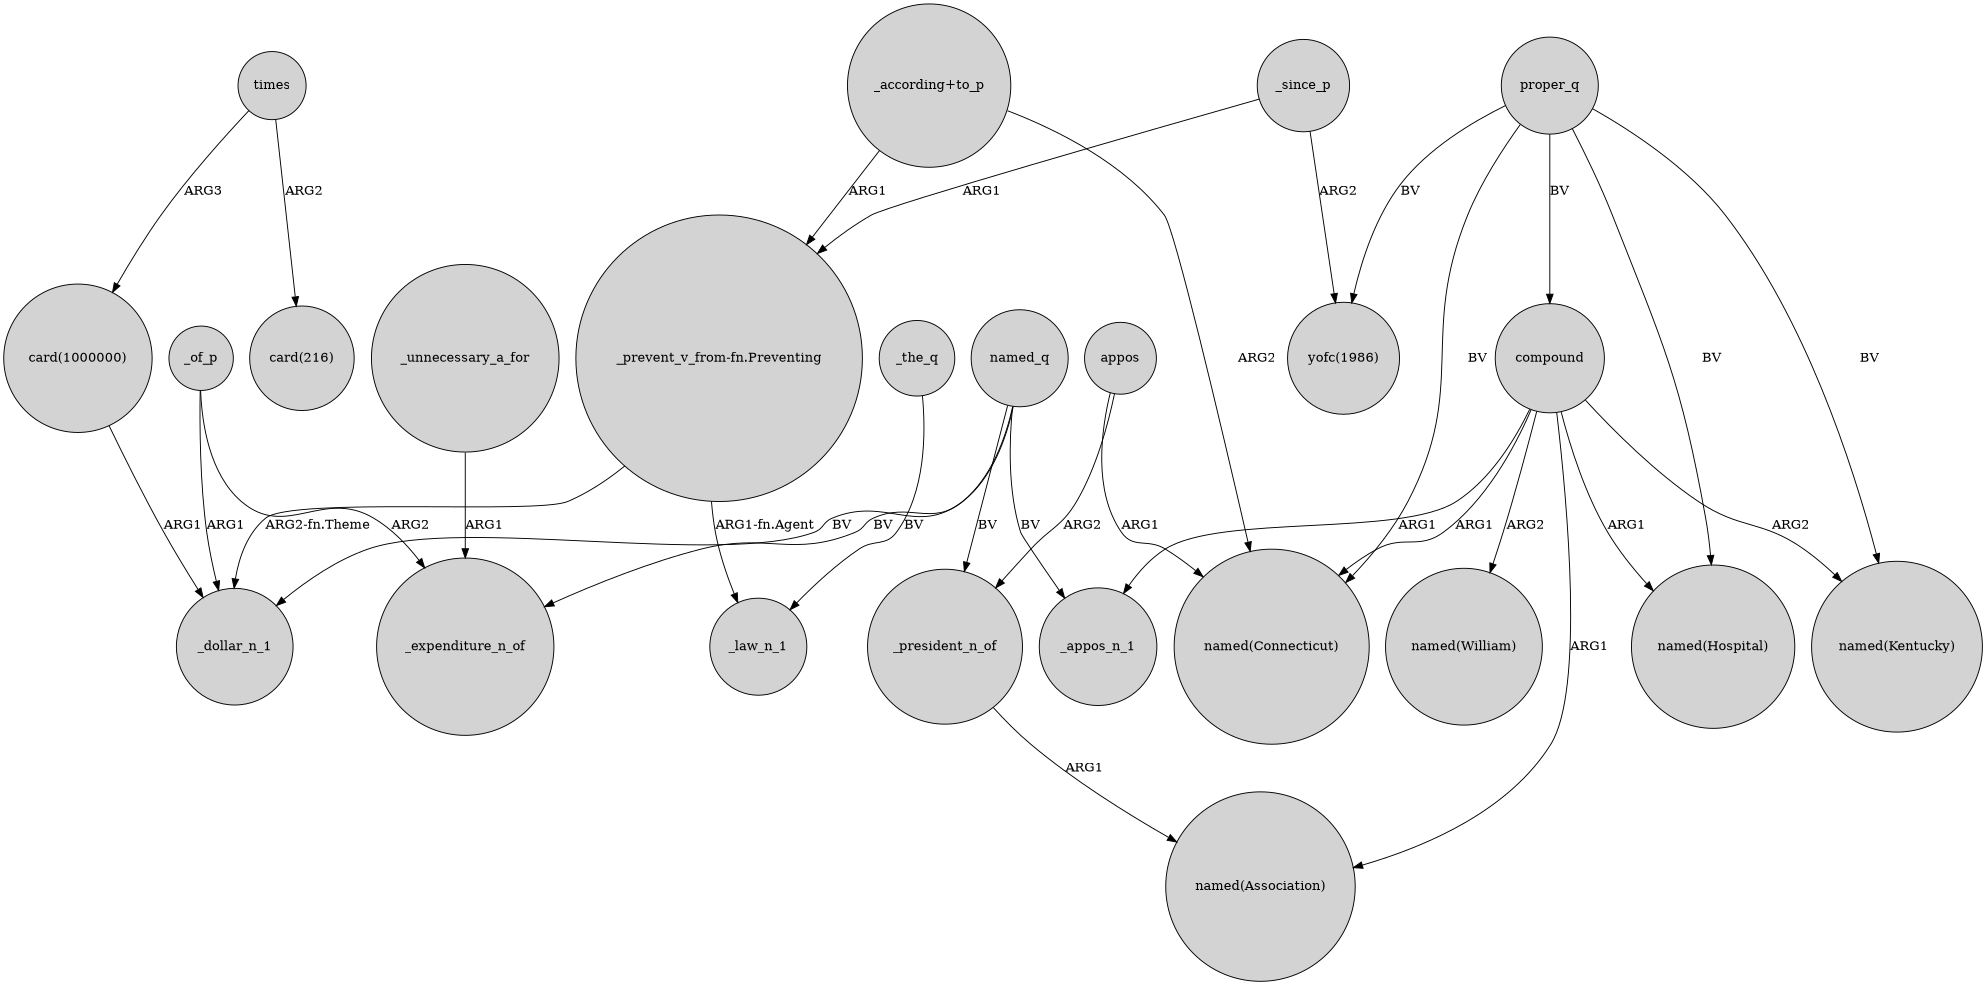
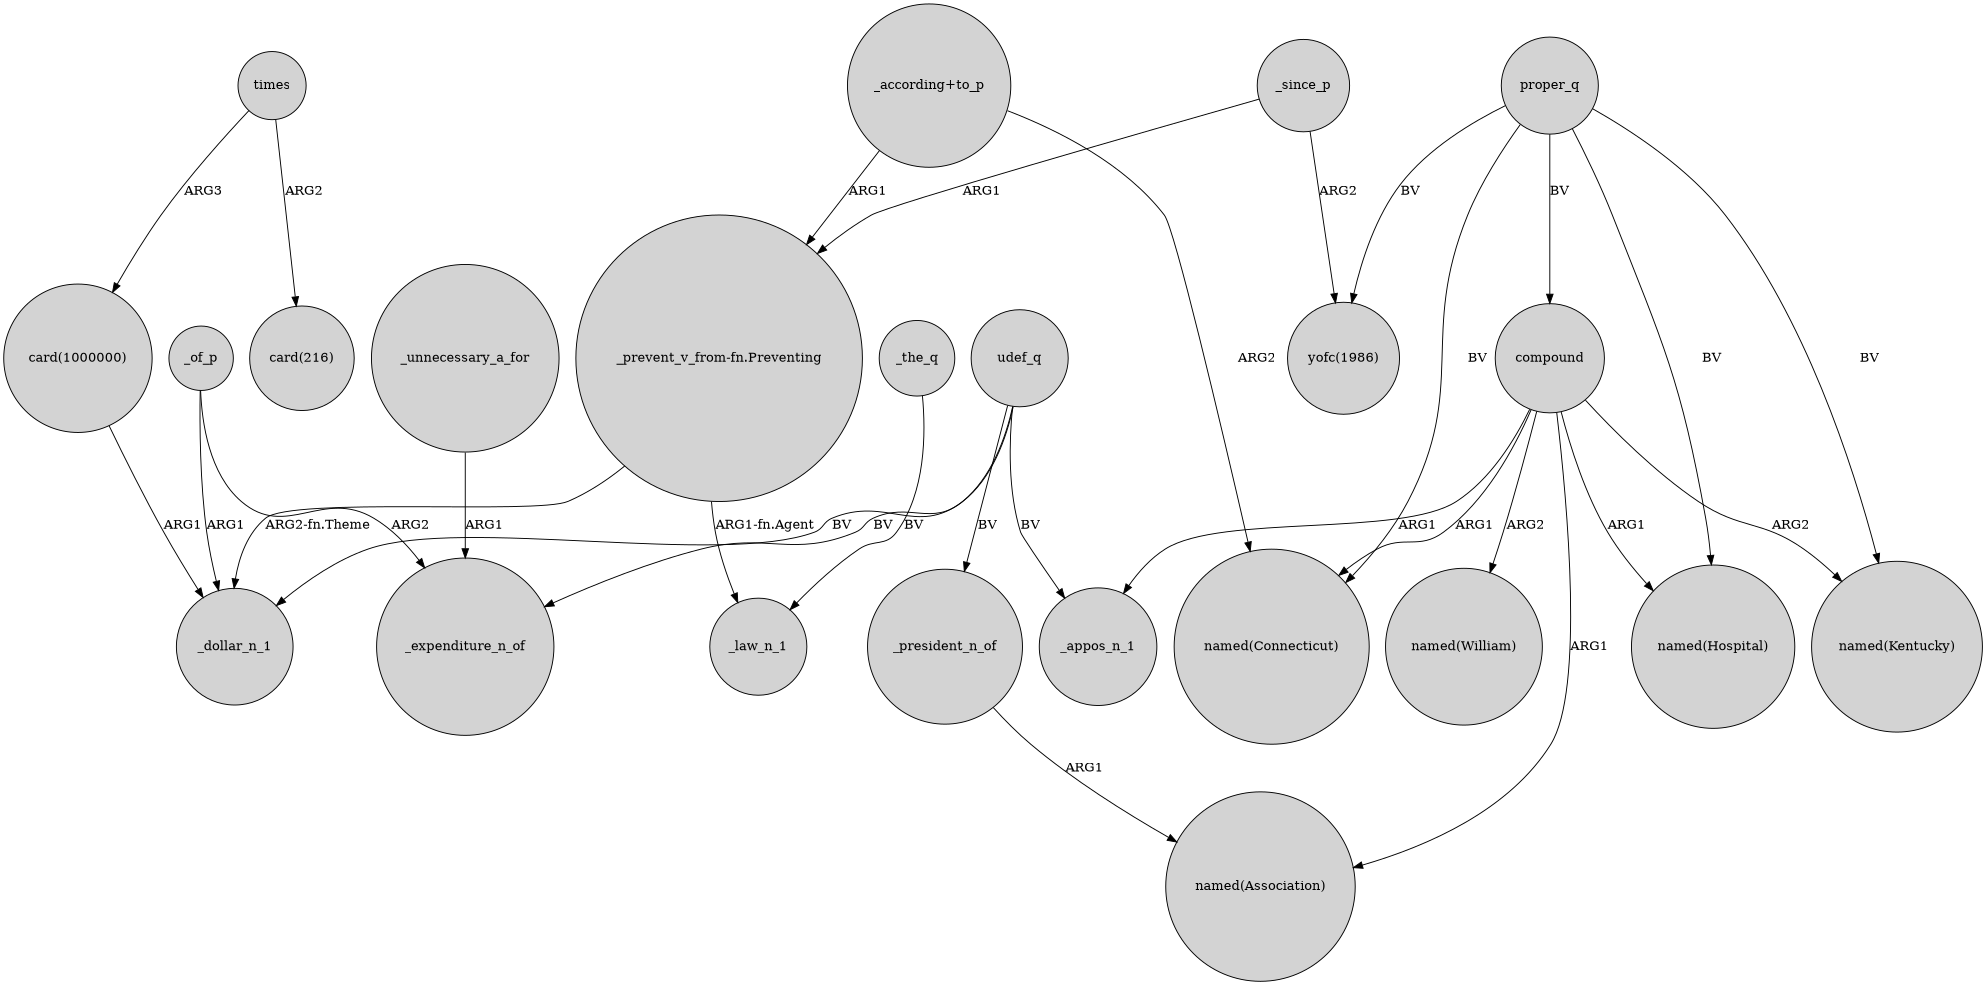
  digraph {
    node [shape=circle style=filled]
    "_according+to_p"
    "_prevent_v_from-fn.Preventing"
    "named(Connecticut)"
    _dollar_n_1
    _law_n_1
    "card(1000000)"
    _of_p
    _expenditure_n_of
    _since_p
    "yofc(1986)"
    proper_q
    "named(Kentucky)"
    "named(Hospital)"
    compound
-   appos
    _president_n_of
    "named(Association)"
    "named(William)"
    n19 [label=_appos_n_1]
-   udef_q [label=named_q]
+   udef_q
    times
    "card(216)"
    _the_q
    _unnecessary_a_for
    "_according+to_p" -> "_prevent_v_from-fn.Preventing" [label=ARG1]
    "_according+to_p" -> "named(Connecticut)" [label=ARG2]
    "_prevent_v_from-fn.Preventing" -> _dollar_n_1 [label="ARG2-fn.Theme"]
    "_prevent_v_from-fn.Preventing" -> _law_n_1 [label="ARG1-fn.Agent"]
    "card(1000000)" -> _dollar_n_1 [label=ARG1]
    _of_p -> _dollar_n_1 [label=ARG1]
    _of_p -> _expenditure_n_of [label=ARG2]
    _since_p -> "_prevent_v_from-fn.Preventing" [label=ARG1]
    _since_p -> "yofc(1986)" [label=ARG2]
    proper_q -> "named(Connecticut)" [label=BV]
    proper_q -> "yofc(1986)" [label=BV]
    proper_q -> "named(Kentucky)" [label=BV]
    proper_q -> "named(Hospital)" [label=BV]
    proper_q -> compound [label=BV]
    compound -> "named(Connecticut)" [label=ARG1]
    compound -> "named(Kentucky)" [label=ARG2]
    compound -> "named(Hospital)" [label=ARG1]
    compound -> "named(Association)" [label=ARG1]
    compound -> "named(William)" [label=ARG2]
    compound -> n19 [label=ARG1]
-   appos -> "named(Connecticut)" [label=ARG1]
-   appos -> _president_n_of [label=ARG2]
    _president_n_of -> "named(Association)" [label=ARG1]
    udef_q -> _dollar_n_1 [label=BV]
    udef_q -> _expenditure_n_of [label=BV]
    udef_q -> _president_n_of [label=BV]
    udef_q -> n19 [label=BV]
    times -> "card(1000000)" [label=ARG3]
    times -> "card(216)" [label=ARG2]
    _the_q -> _law_n_1 [label=BV]
    _unnecessary_a_for -> _expenditure_n_of [label=ARG1]
  }
